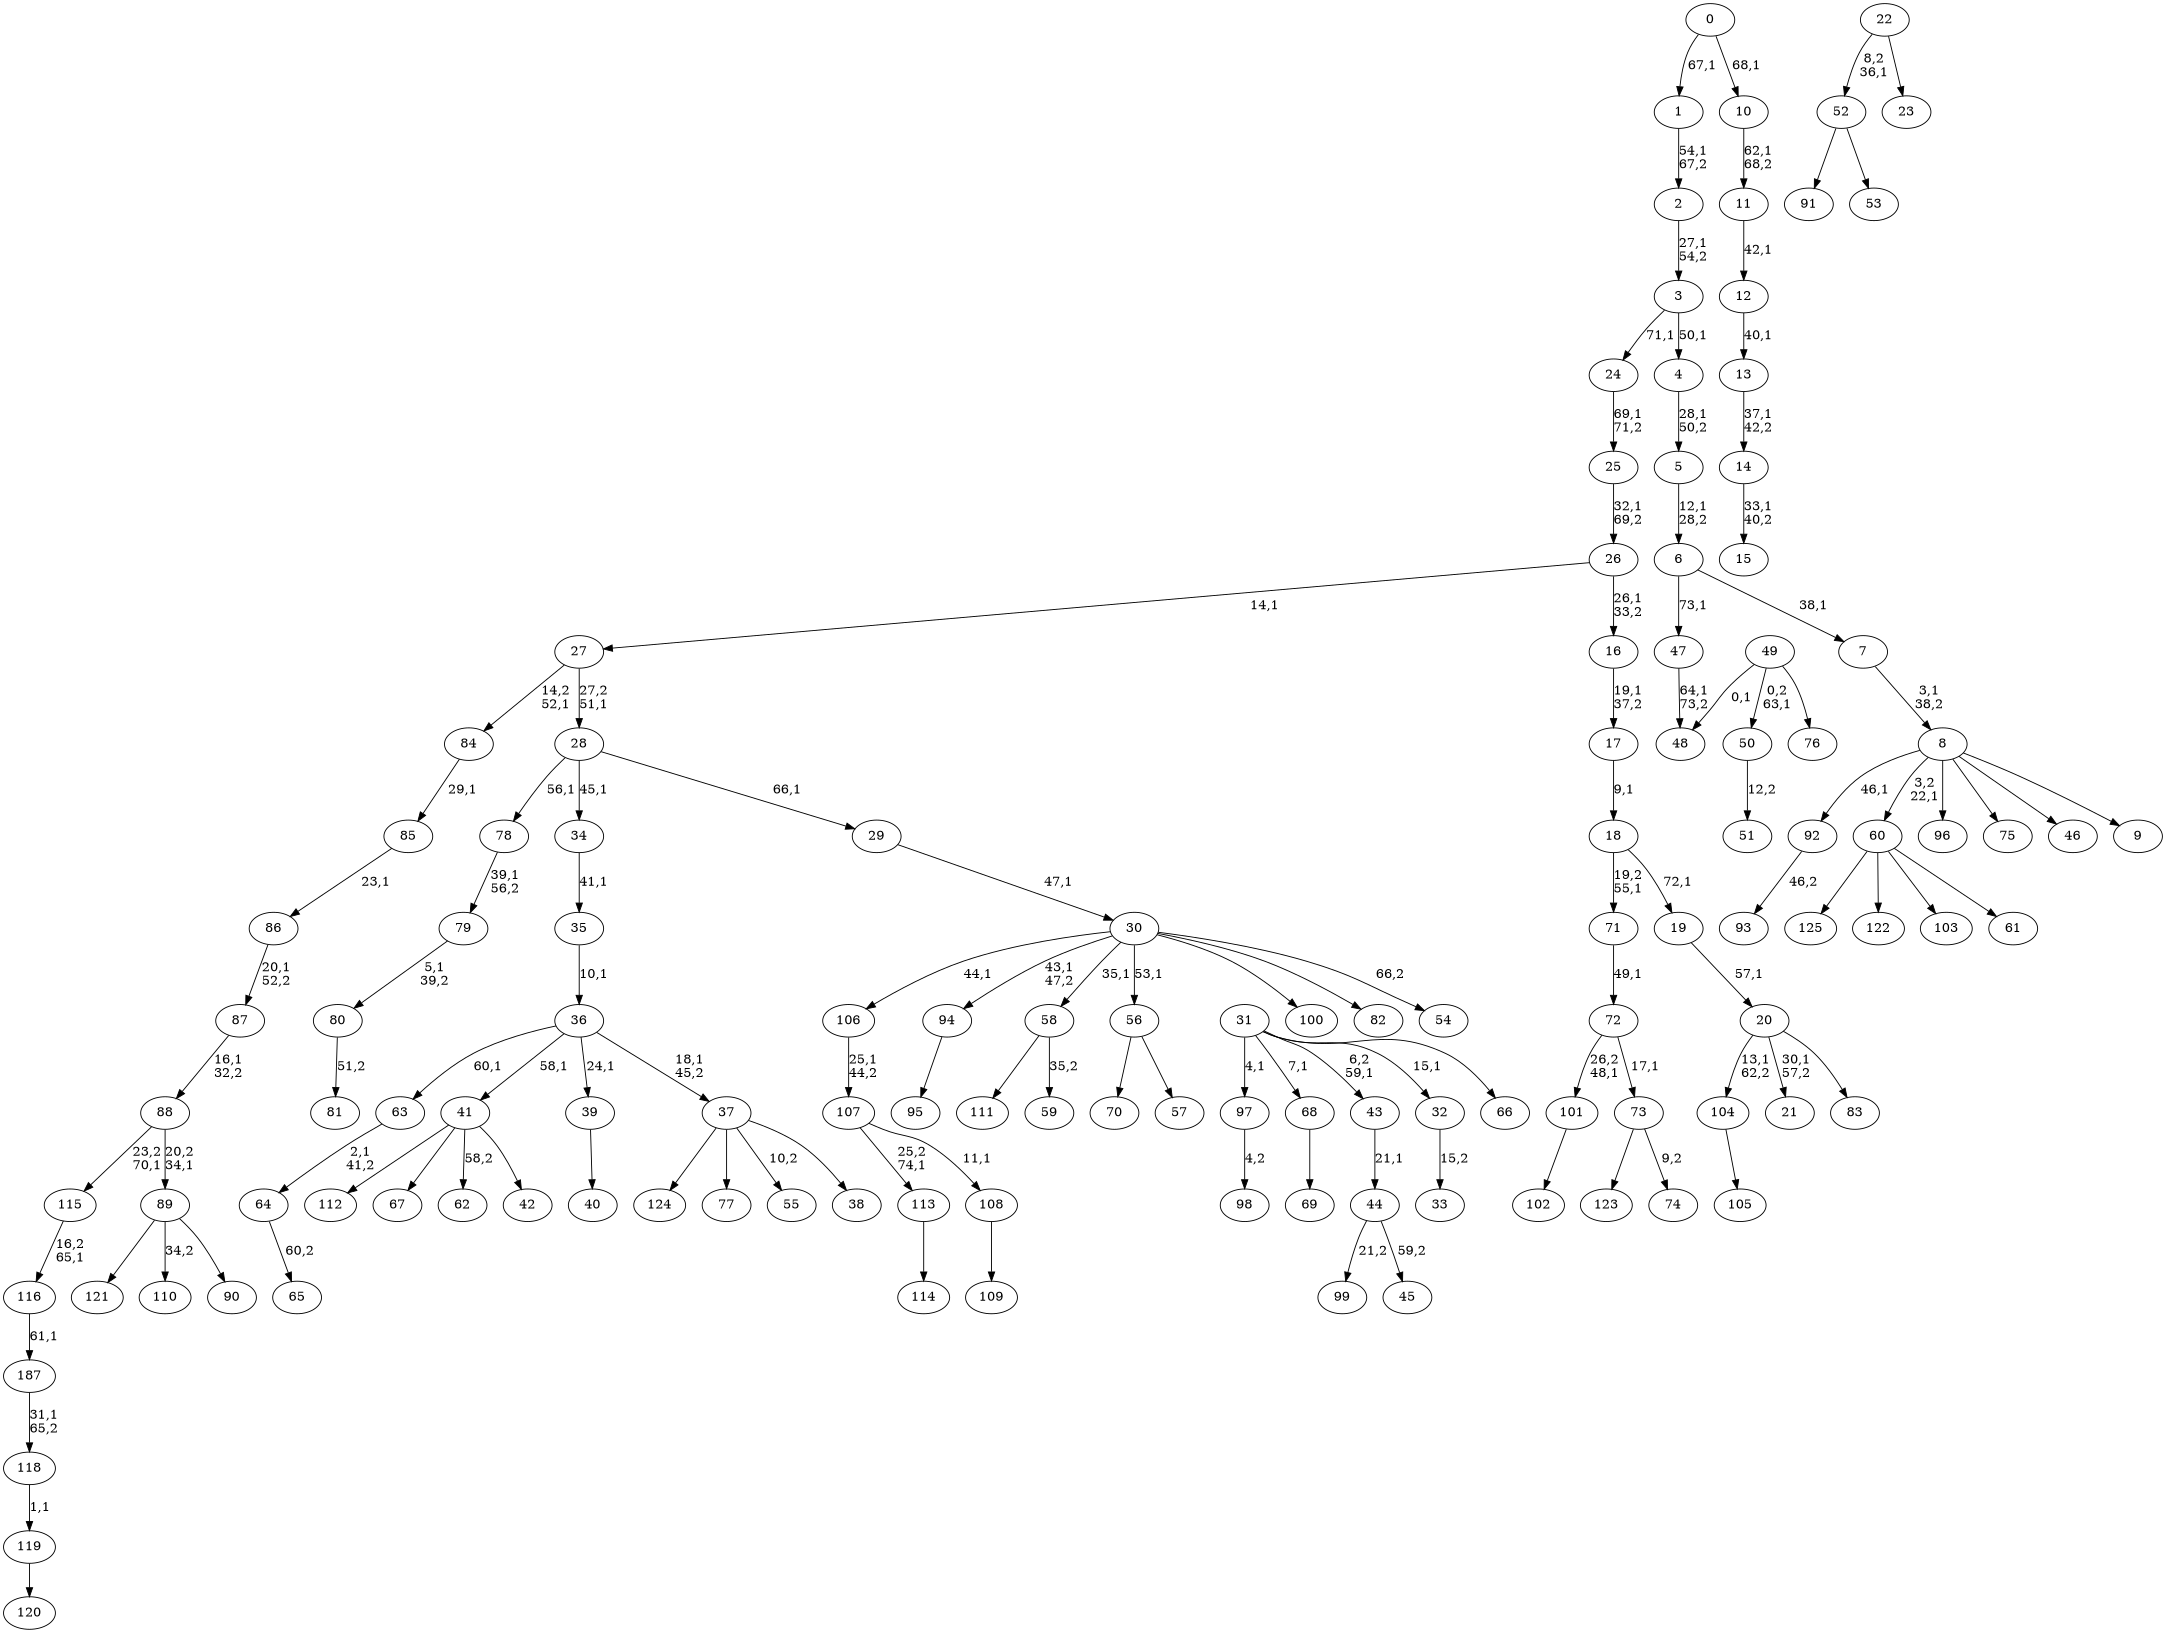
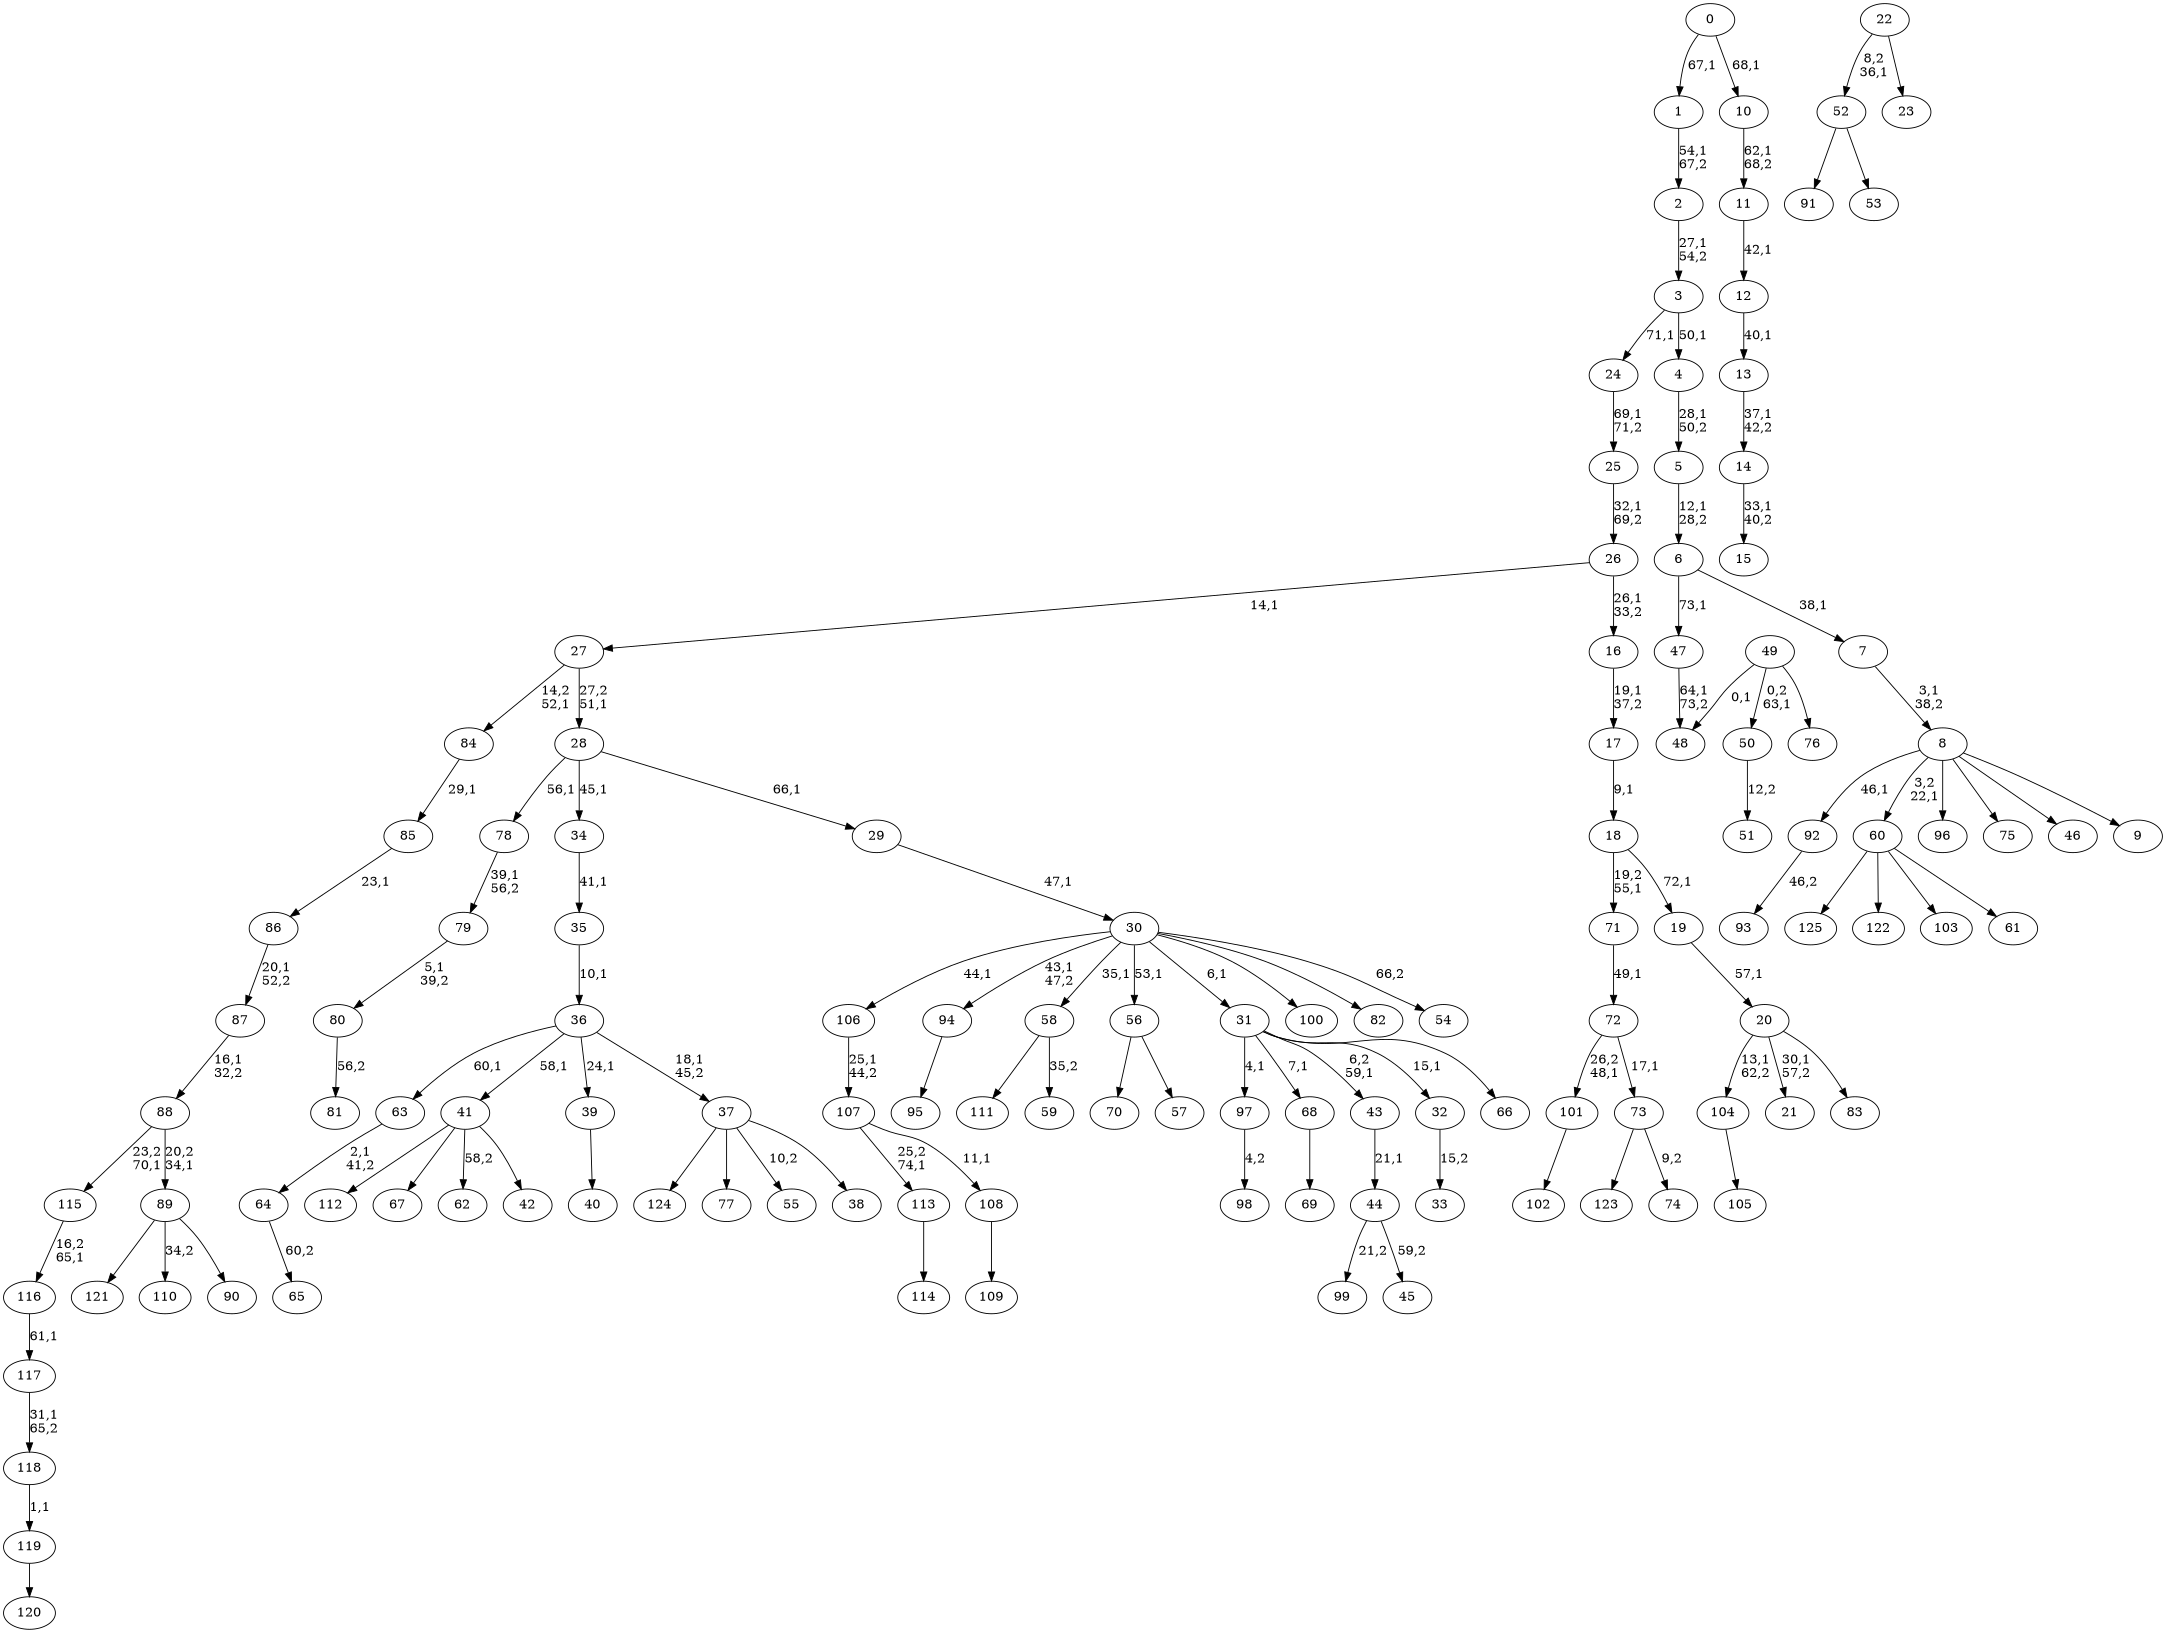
  digraph {
    119
    120
    118
-   117 [label=187]
+   117
    116
    115
    113
    114
    108
    109
    107
    106
    104
    105
    101
    102
    97
    98
    94
    95
    92
    93
    89
    121
    110
    90
    88
    87
    86
    85
    84
    80
    81
    79
    78
    73
    123
    74
    72
    71
    68
    69
    64
    65
    63
    60
    125
    122
    103
    61
    58
    111
    59
    56
    70
    57
    52
    91
    53
    50
    51
    49
    76
    48
    47
    44
    99
    45
    43
    41
    112
    67
    62
    42
    39
    40
    37
    124
    77
    55
    38
    36
    35
    34
    32
    33
    31
    66
    30
    100
    82
    54
    29
    28
    27
    26
    16
    25
    24
    22
    23
    20
    21
    83
    19
    18
    17
    14
    15
    13
    12
    11
    10
    8
    96
    75
    46
    9
    7
    6
    5
    4
    3
    2
    1
    0
    119 -> 120
    118 -> 119 [label="1,1"]
    117 -> 118 [label="31,1\n65,2"]
    116 -> 117 [label="61,1"]
    115 -> 116 [label="16,2\n65,1"]
    113 -> 114
    108 -> 109
    107 -> 113 [label="25,2\n74,1"]
    107 -> 108 [label="11,1"]
    106 -> 107 [label="25,1\n44,2"]
    104 -> 105
    101 -> 102
    97 -> 98 [label="4,2"]
    94 -> 95
    92 -> 93 [label="46,2"]
    89 -> 121
    89 -> 110 [label="34,2"]
    89 -> 90
    88 -> 115 [label="23,2\n70,1"]
    88 -> 89 [label="20,2\n34,1"]
    87 -> 88 [label="16,1\n32,2"]
    86 -> 87 [label="20,1\n52,2"]
    85 -> 86 [label="23,1"]
    84 -> 85 [label="29,1"]
-   80 -> 81 [label="51,2"]
+   80 -> 81 [label="56,2"]
    79 -> 80 [label="5,1\n39,2"]
    78 -> 79 [label="39,1\n56,2"]
    73 -> 123
    73 -> 74 [label="9,2"]
    72 -> 101 [label="26,2\n48,1"]
    72 -> 73 [label="17,1"]
    71 -> 72 [label="49,1"]
    68 -> 69
    64 -> 65 [label="60,2"]
    63 -> 64 [label="2,1\n41,2"]
    60 -> 125
    60 -> 122
    60 -> 103
    60 -> 61
    58 -> 111
    58 -> 59 [label="35,2"]
    56 -> 70
    56 -> 57
    52 -> 91
    52 -> 53
    50 -> 51 [label="12,2"]
    49 -> 50 [label="0,2\n63,1"]
    49 -> 76
    49 -> 48 [label="0,1"]
    47 -> 48 [label="64,1\n73,2"]
    44 -> 99 [label="21,2"]
    44 -> 45 [label="59,2"]
    43 -> 44 [label="21,1"]
    41 -> 112
    41 -> 67
    41 -> 62 [label="58,2"]
    41 -> 42
    39 -> 40
    37 -> 124
    37 -> 77
    37 -> 55 [label="10,2"]
    37 -> 38
    36 -> 63 [label="60,1"]
    36 -> 41 [label="58,1"]
    36 -> 39 [label="24,1"]
    36 -> 37 [label="18,1\n45,2"]
    35 -> 36 [label="10,1"]
    34 -> 35 [label="41,1"]
    32 -> 33 [label="15,2"]
    31 -> 97 [label="4,1"]
    31 -> 68 [label="7,1"]
    31 -> 43 [label="6,2\n59,1"]
    31 -> 32 [label="15,1"]
    31 -> 66
    30 -> 106 [label="44,1"]
    30 -> 94 [label="43,1\n47,2"]
    30 -> 58 [label="35,1"]
    30 -> 56 [label="53,1"]
+   30 -> 31 [label="6,1"]
    30 -> 100
    30 -> 82
    30 -> 54 [label="66,2"]
    29 -> 30 [label="47,1"]
    28 -> 78 [label="56,1"]
    28 -> 34 [label="45,1"]
    28 -> 29 [label="66,1"]
    27 -> 84 [label="14,2\n52,1"]
    27 -> 28 [label="27,2\n51,1"]
    26 -> 27 [label="14,1"]
    26 -> 16 [label="26,1\n33,2"]
    16 -> 17 [label="19,1\n37,2"]
    25 -> 26 [label="32,1\n69,2"]
    24 -> 25 [label="69,1\n71,2"]
    22 -> 52 [label="8,2\n36,1"]
    22 -> 23
    20 -> 104 [label="13,1\n62,2"]
    20 -> 21 [label="30,1\n57,2"]
    20 -> 83
    19 -> 20 [label="57,1"]
    18 -> 71 [label="19,2\n55,1"]
    18 -> 19 [label="72,1"]
    17 -> 18 [label="9,1"]
    14 -> 15 [label="33,1\n40,2"]
    13 -> 14 [label="37,1\n42,2"]
    12 -> 13 [label="40,1"]
    11 -> 12 [label="42,1"]
    10 -> 11 [label="62,1\n68,2"]
    8 -> 92 [label="46,1"]
    8 -> 60 [label="3,2\n22,1"]
    8 -> 96
    8 -> 75
    8 -> 46
    8 -> 9
    7 -> 8 [label="3,1\n38,2"]
    6 -> 47 [label="73,1"]
    6 -> 7 [label="38,1"]
    5 -> 6 [label="12,1\n28,2"]
    4 -> 5 [label="28,1\n50,2"]
    3 -> 24 [label="71,1"]
    3 -> 4 [label="50,1"]
    2 -> 3 [label="27,1\n54,2"]
    1 -> 2 [label="54,1\n67,2"]
    0 -> 10 [label="68,1"]
    0 -> 1 [label="67,1"]
  }
